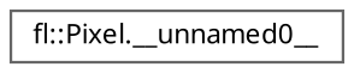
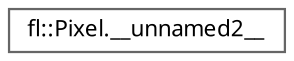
  digraph {
    rankdir=TB
    fontname="Noto Sans"
-   n1 [color=grey40 fillcolor=white fontname="Noto Sans" fontsize=10 height=0.2 label="fl::Pixel.__unnamed0__" shape=box style=filled width=0.4]
+   n1 [color=grey40 fillcolor=white fontname="Noto Sans" fontsize=10 height=0.2 label="fl::Pixel.__unnamed2__" shape=box style=filled width=0.4]
  }
